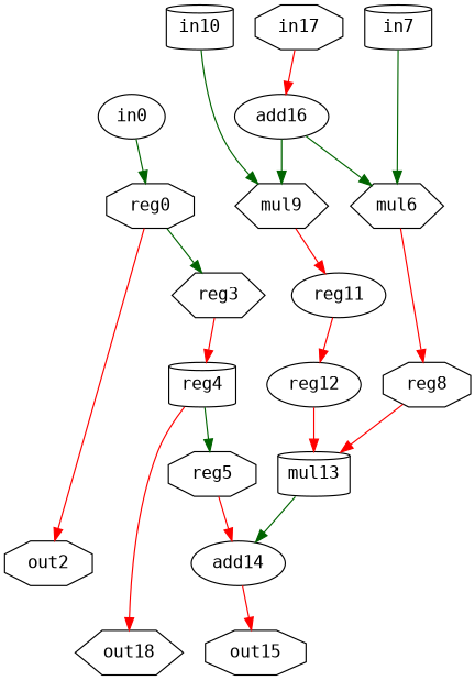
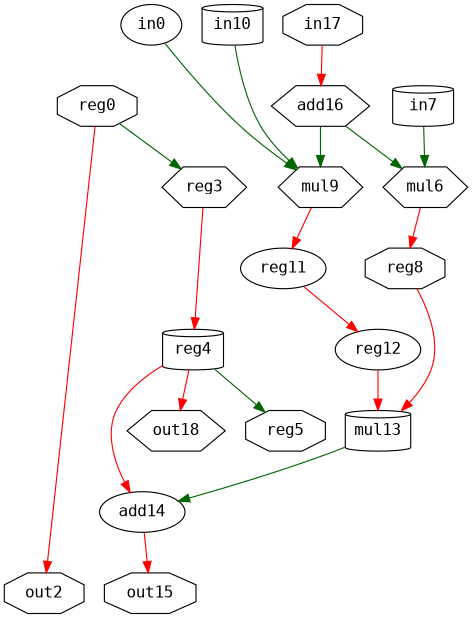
  digraph {
    fontname="DejaVu Sans Mono"
    node [fontname="DejaVu Sans Mono" op=reg shape=octagon]
    edge [color=red fontname="DejaVu Sans Mono" port=0 weight=0]
    n1 [label=reg0]
    n2 [label=out2 op=out]
    n3 [label=reg3 shape=hexagon]
    n4 [label=reg4 shape=cylinder]
    n5 [label=in0 op=in shape=ellipse]
    n6 [label=in10 op=in shape=cylinder]
    n7 [label=mul9 op=mul shape=hexagon]
    n8 [label=reg11 shape=ellipse]
    n9 [label=reg12 shape=ellipse]
    n10 [label=mul13 op=mul shape=cylinder]
    n11 [label=add14 op=add shape=ellipse]
    n12 [label=out15 op=out]
-   n13 [label=add16 op=addi shape=ellipse value=2]
+   n13 [label=add16 op=addi shape=hexagon value=2]
    n14 [label=mul6 op=mul shape=hexagon]
    n15 [label=reg8]
    n16 [label=in17 op=in]
    n17 [label=out18 op=out shape=hexagon]
    n18 [label=reg5]
    n19 [label=in7 op=in shape=cylinder]
    n1 -> n2
    n1 -> n3 [color=darkgreen]
    n3 -> n4
    n4 -> n17
    n4 -> n18 [color=darkgreen]
-   n5 -> n1 [color=darkgreen]
+   n5 -> n7 [color=darkgreen]
    n6 -> n7 [color=darkgreen port=1]
    n7 -> n8
    n8 -> n9
    n9 -> n10 [port=1 weight=2]
    n10 -> n11 [color=darkgreen port=1]
    n11 -> n12
    n13 -> n7 [color=darkgreen weight=1]
    n13 -> n14 [color=darkgreen port=1]
    n14 -> n15
    n15 -> n10
    n16 -> n13
-   n18 -> n11
+   n4 -> n11
    n19 -> n14 [color=darkgreen]
  }
